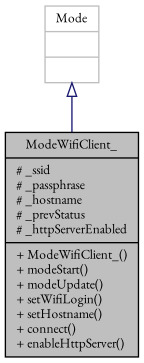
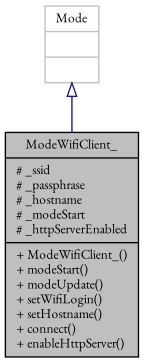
  digraph {
    fontname="EB Garamond"
    node [fontname="EB Garamond" fontsize=10 shape=record style=filled]
-   n1 [color=black fillcolor=grey75 fontcolor=black height=0.2 label="{ModeWifiClient_\n|# _ssid\l# _passphrase\l# _hostname\l# _prevStatus\l# _httpServerEnabled\l|+ ModeWifiClient_()\l+ modeStart()\l+ modeUpdate()\l+ setWifiLogin()\l+ setHostname()\l+ connect()\l+ enableHttpServer()\l}" width=0.4]
+   n1 [color=black fillcolor=grey75 fontcolor=black height=0.2 label="{ModeWifiClient_\n|# _ssid\l# _passphrase\l# _hostname\l# _modeStart\l# _httpServerEnabled\l|+ ModeWifiClient_()\l+ modeStart()\l+ modeUpdate()\l+ setWifiLogin()\l+ setHostname()\l+ connect()\l+ enableHttpServer()\l}" width=0.4]
    n2 [color=grey75 fillcolor=white height=0.2 label="{Mode\n||}" width=0.4]
    n2 -> n1 [arrowtail=onormal color=midnightblue dir=back fontname="EB Garamond" fontsize=10 labelfontname=Helvetica labelfontsize=10 style=solid]
  }
